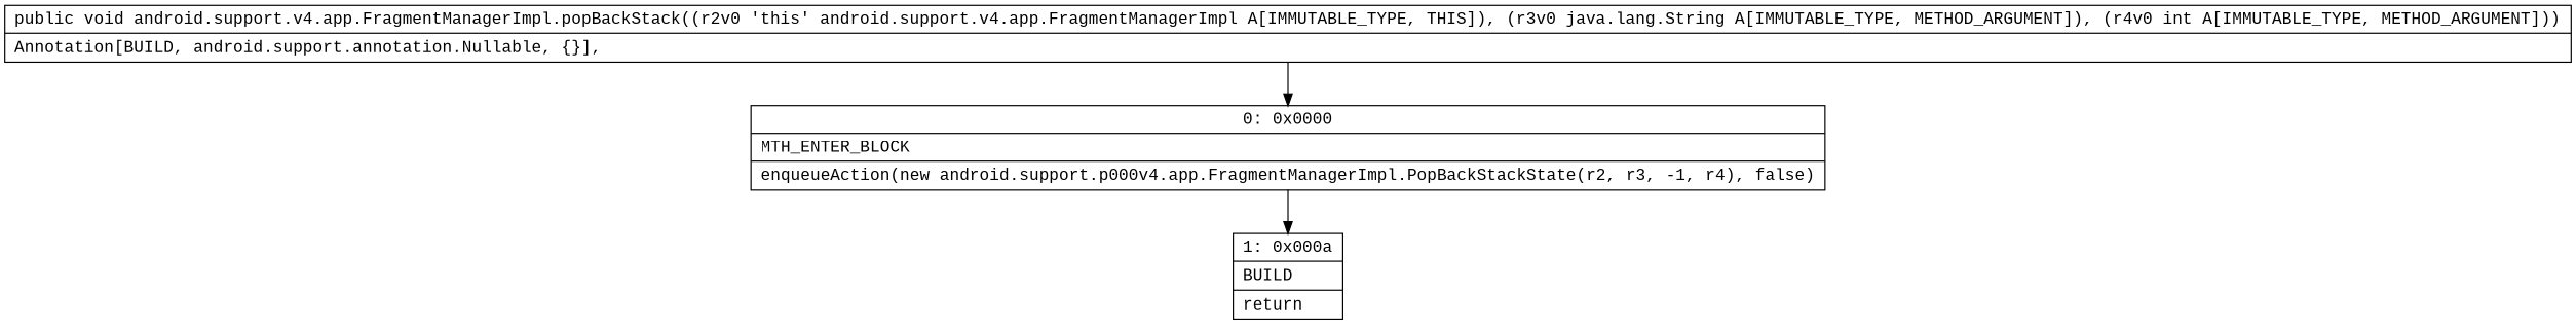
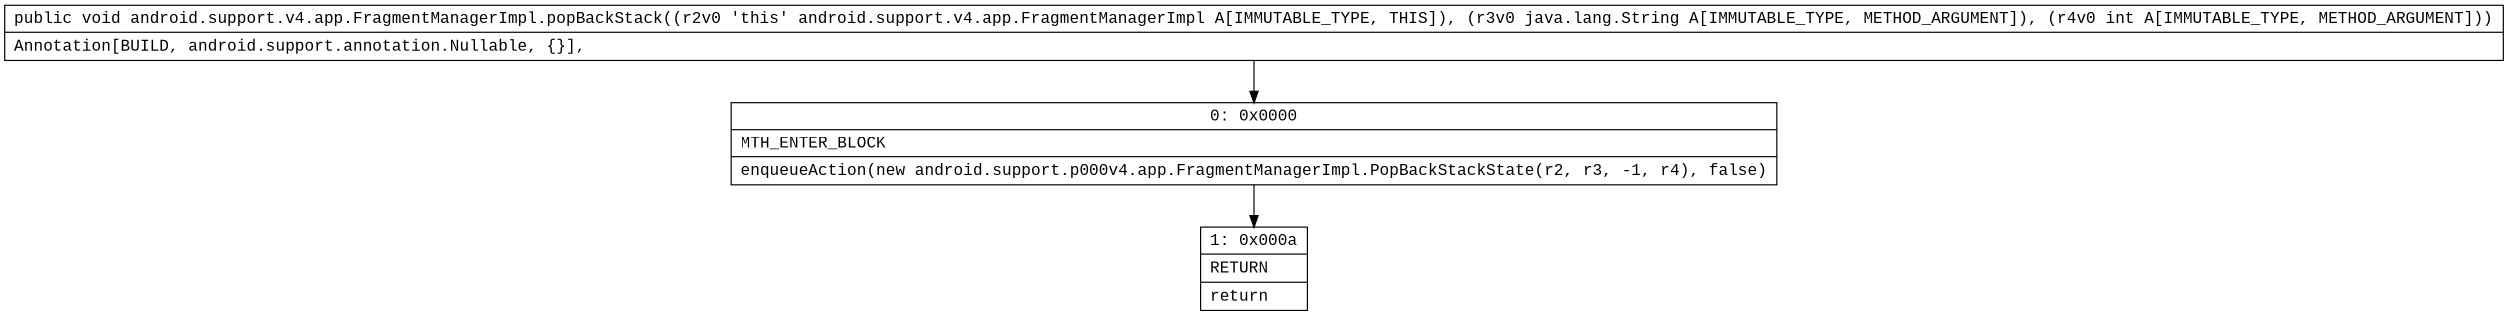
  digraph {
    fontname="Liberation Mono"
    node [shape=record fontname="Liberation Mono"]
    edge [fontname="Liberation Mono"]
    n1 [label="{0\:\ 0x0000|MTH_ENTER_BLOCK\l|enqueueAction(new android.support.p000v4.app.FragmentManagerImpl.PopBackStackState(r2, r3, \-1, r4), false)\l}"]
-   n2 [label="{1\:\ 0x000a|BUILD\l|return\l}"]
+   n2 [label="{1\:\ 0x000a|RETURN\l|return\l}"]
    n3 [label="{public void android.support.v4.app.FragmentManagerImpl.popBackStack((r2v0 'this' android.support.v4.app.FragmentManagerImpl A[IMMUTABLE_TYPE, THIS]), (r3v0 java.lang.String A[IMMUTABLE_TYPE, METHOD_ARGUMENT]), (r4v0 int A[IMMUTABLE_TYPE, METHOD_ARGUMENT]))  | Annotation[BUILD, android.support.annotation.Nullable, \{\}], \l}"]
    n1 -> n2
    n3 -> n1
  }
